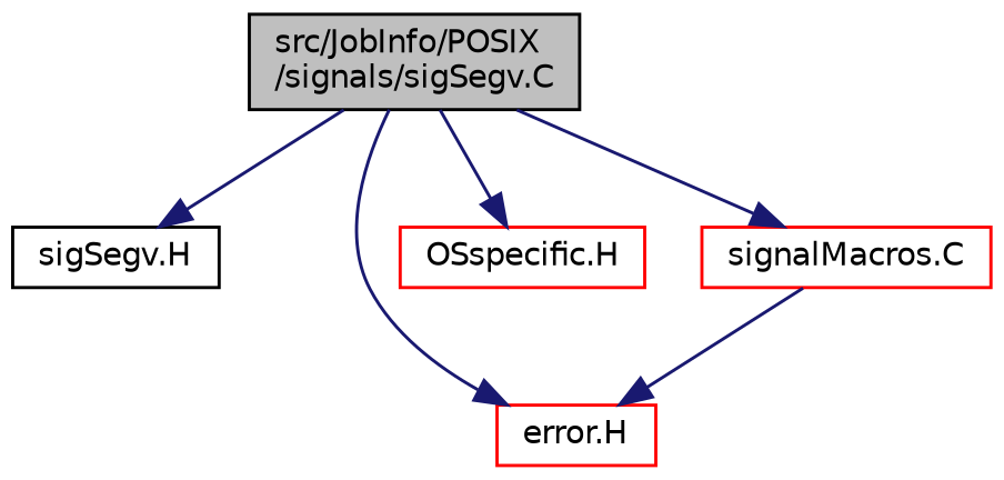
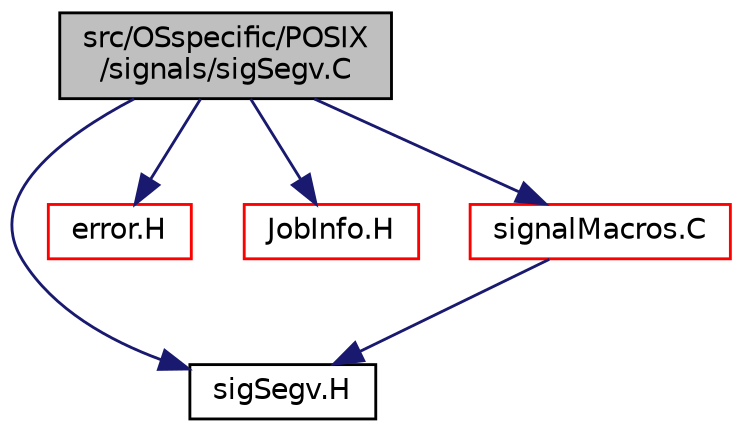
  digraph {
    node [color=red fontname=Helvetica fontsize=10 shape=record]
    edge [color=midnightblue fontname=Helvetica fontsize=10 labelfontname=Helvetica labelfontsize=10 style=solid]
-   n1 [color=black fillcolor=grey75 fontcolor=black height=0.2 label="src/JobInfo/POSIX\l/signals/sigSegv.C" style=filled width=0.4]
+   n1 [color=black fillcolor=grey75 fontcolor=black height=0.2 label="src/OSspecific/POSIX\l/signals/sigSegv.C" style=filled width=0.4]
    n2 [color=black height=0.2 label="sigSegv.H" width=0.4]
    n3 [height=0.2 label="error.H" width=0.4]
-   n4 [height=0.2 label="OSspecific.H" width=0.4]
+   n4 [height=0.2 label="JobInfo.H" width=0.4]
    n5 [height=0.2 label="signalMacros.C" width=0.4]
    n1 -> n2
    n1 -> n3
    n1 -> n4
    n1 -> n5
-   n5 -> n3
+   n5 -> n2
  }
